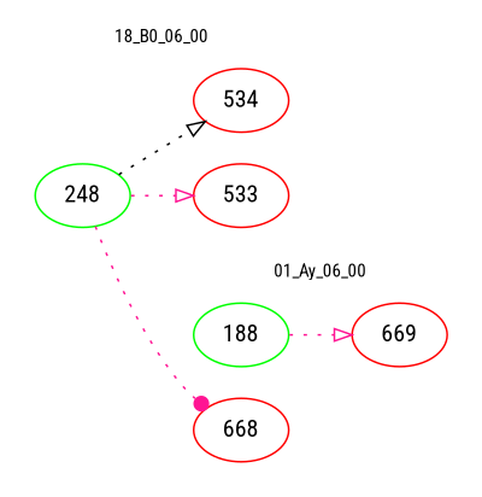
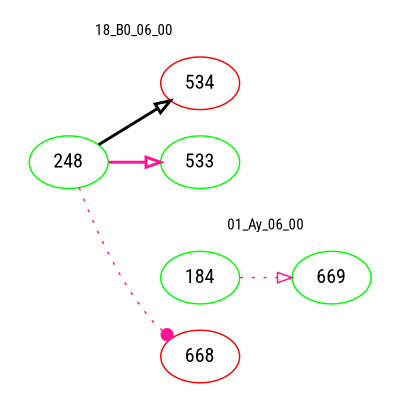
  digraph {
    fontname="Roboto Condensed"
    rankdir=LR
    node [color=red fontname="Roboto Condensed"]
    edge [arrowhead=onormal color=deeppink fontname="Roboto Condensed" style=dotted]
-   n1 [color=green label=188]
+   n1 [color=green label=184]
    n2 [label=668]
-   n3 [label=669]
+   n3 [color=green label=669]
    n4 [color=green label=248]
-   n5 [label=533]
+   n5 [color=green label=533]
    n6 [label=534]
    subgraph cluster_1 {
      color=white
      fontsize=10
      label="01_Ay_06_00"
      n1
      n2
      n3
    }
    subgraph cluster_2 {
      color=white
      fontsize=10
      label="18_B0_06_00"
      n4
      n5
      n6
    }
    n1 -> n3
    n4 -> n2 [arrowhead=dot]
-   n4 -> n5
-   n4 -> n6 [color=black]
+   n4 -> n5 [style=bold]
+   n4 -> n6 [color=black style=bold]
  }
